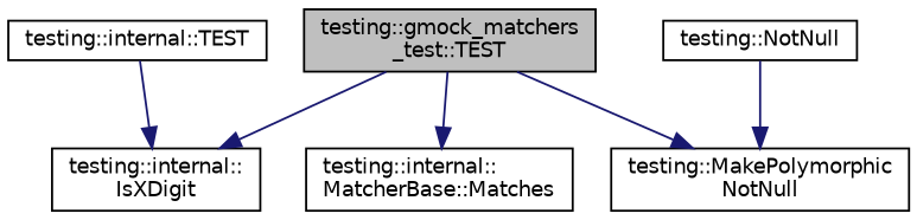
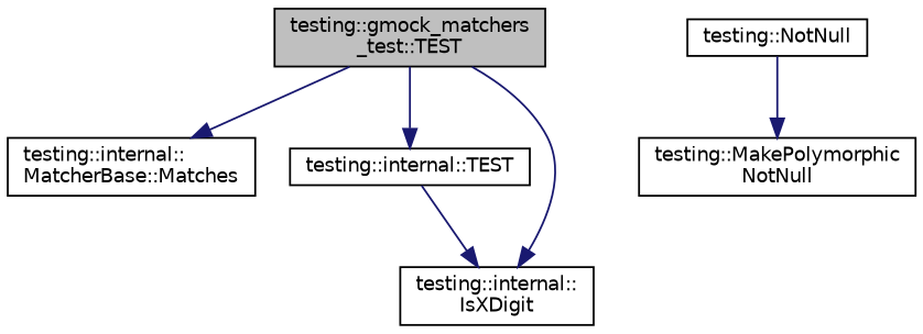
  digraph {
    rankdir=TB
    node [color=black fillcolor=white fontname=Helvetica fontsize=10 shape=record style=filled]
    edge [color=midnightblue fontname=Helvetica fontsize=10 labelfontname=Helvetica labelfontsize=10 style=solid]
    n1 [fillcolor=grey75 fontcolor=black height=0.2 label="testing::gmock_matchers\l_test::TEST" width=0.4]
    n2 [height=0.2 label="testing::internal::\lMatcherBase::Matches" width=0.4]
    n3 [height=0.2 label="testing::internal::TEST" width=0.4]
    n4 [height=0.2 label="testing::internal::\lIsXDigit" width=0.4]
    n5 [height=0.2 label="testing::NotNull" width=0.4]
    n6 [height=0.2 label="testing::MakePolymorphic\lNotNull" width=0.4]
    n1 -> n2
-   n1 -> n6
+   n1 -> n3
    n1 -> n4
    n3 -> n4
    n5 -> n6
  }
